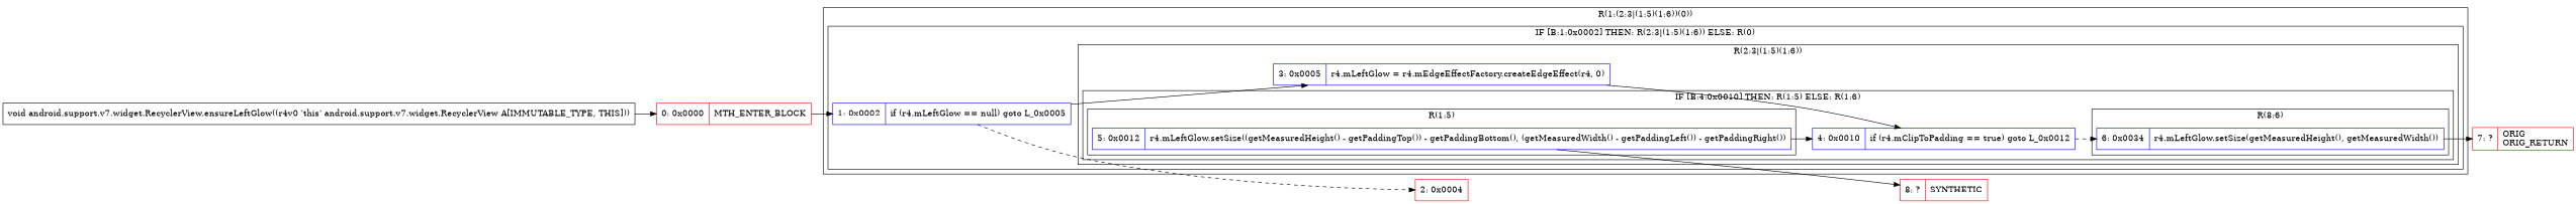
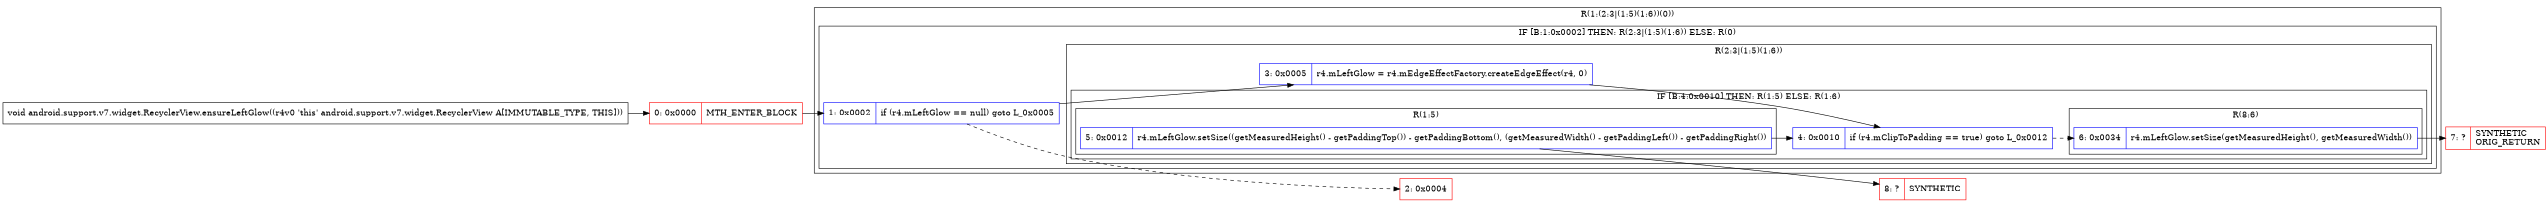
  digraph {
    rankdir=LR
    node [color=blue shape=record]
    n1 [label="{5\:\ 0x0012|r4.mLeftGlow.setSize((getMeasuredHeight() \- getPaddingTop()) \- getPaddingBottom(), (getMeasuredWidth() \- getPaddingLeft()) \- getPaddingRight())\l}"]
    n2 [label="{6\:\ 0x0034|r4.mLeftGlow.setSize(getMeasuredHeight(), getMeasuredWidth())\l}"]
    n3 [label="{4\:\ 0x0010|if (r4.mClipToPadding == true) goto L_0x0012\l}"]
    n4 [label="{3\:\ 0x0005|r4.mLeftGlow = r4.mEdgeEffectFactory.createEdgeEffect(r4, 0)\l}"]
    n5 [label="{1\:\ 0x0002|if (r4.mLeftGlow == null) goto L_0x0005\l}"]
    n6 [color=red label="{8\:\ ?|SYNTHETIC\l}"]
-   n7 [color=red label="{7\:\ ?|ORIG\lORIG_RETURN\l}"]
+   n7 [color=red label="{7\:\ ?|SYNTHETIC\lORIG_RETURN\l}"]
    n8 [color=red label="{2\:\ 0x0004}"]
    n9 [color=red label="{0\:\ 0x0000|MTH_ENTER_BLOCK\l}"]
    n10 [label="{void android.support.v7.widget.RecyclerView.ensureLeftGlow((r4v0 'this' android.support.v7.widget.RecyclerView A[IMMUTABLE_TYPE, THIS])) }" color=""]
    subgraph cluster_1 {
      label="R(1:(2:3|(1:5)(1:6))(0))"
      subgraph cluster_2 {
        label="IF [B:1:0x0002] THEN: R(2:3|(1:5)(1:6)) ELSE: R(0)"
        n5
        subgraph cluster_3 {
          label="R(2:3|(1:5)(1:6))"
          n4
          subgraph cluster_4 {
            label="IF [B:4:0x0010] THEN: R(1:5) ELSE: R(1:6)"
            n3
            subgraph cluster_5 {
              label="R(1:5)"
              n1
            }
            subgraph cluster_6 {
              label="R(8:6)"
              n2
            }
          }
        }
        subgraph cluster_7 {
          label="R(0)"
        }
      }
    }
    n1 -> n3
    n1 -> n6
    n2 -> n7
    n3 -> n2 [style=dashed]
    n4 -> n3
    n5 -> n4
    n5 -> n8 [style=dashed]
    n9 -> n5
    n10 -> n9
  }
